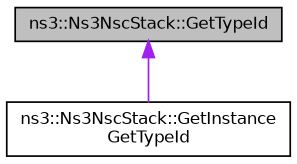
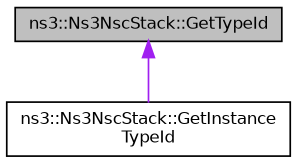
  digraph {
    rankdir=TB
    node [color=black fontname=Helvetica fontsize=10 shape=record style=filled]
    n1 [fillcolor=grey75 fontcolor=black height=0.2 label="ns3::Ns3NscStack::GetTypeId" width=0.4]
-   n2 [fillcolor=white height=0.2 label="ns3::Ns3NscStack::GetInstance\lGetTypeId" width=0.4]
+   n2 [fillcolor=white height=0.2 label="ns3::Ns3NscStack::GetInstance\lTypeId" width=0.4]
    n1 -> n2 [color=purple dir=back fontname=Helvetica fontsize=10 labelfontname=Helvetica labelfontsize=10 style=solid]
  }
